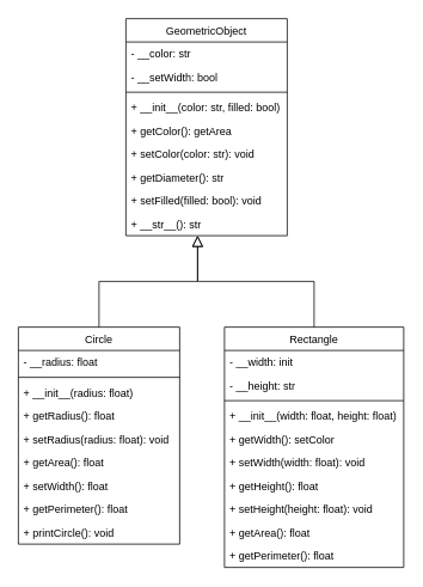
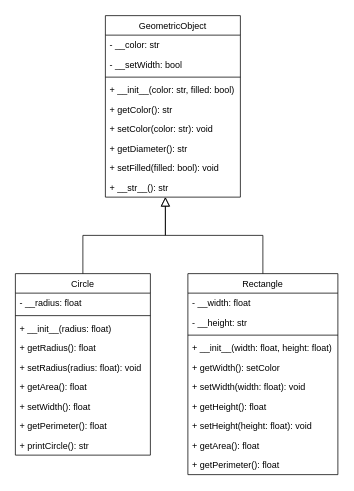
  <mxCell id="0" />
  <mxCell id="1" parent="0" />
  <mxCell id="2" value="GeometricObject" style="swimlane;fontStyle=0;align=center;verticalAlign=top;childLayout=stackLayout;horizontal=1;startSize=26;horizontalStack=0;resizeParent=1;resizeLast=0;collapsible=1;marginBottom=0;rounded=0;shadow=0;strokeWidth=1;" parent="1" vertex="1"><mxGeometry x="140" width="180" height="242" as="geometry" y="20"><mxRectangle x="230" y="140" width="160" height="26" as="alternateBounds" /></mxGeometry></mxCell>
  <mxCell id="3" value="- __color: str" style="text;align=left;verticalAlign=top;spacingLeft=4;spacingRight=4;overflow=hidden;rotatable=0;points=[[0,0.5],[1,0.5]];portConstraint=eastwest;" parent="2" vertex="1"><mxGeometry y="26" width="180" height="26" as="geometry" /></mxCell>
  <mxCell id="4" value="- __setWidth: bool" style="text;align=left;verticalAlign=top;spacingLeft=4;spacingRight=4;overflow=hidden;rotatable=0;points=[[0,0.5],[1,0.5]];portConstraint=eastwest;rounded=0;shadow=0;html=0;" parent="2" vertex="1"><mxGeometry y="52" width="180" height="26" as="geometry" /></mxCell>
  <mxCell id="5" value="" style="line;html=1;strokeWidth=1;align=left;verticalAlign=middle;spacingTop=-1;spacingLeft=3;spacingRight=3;rotatable=0;labelPosition=right;points=[];portConstraint=eastwest;" parent="2" vertex="1"><mxGeometry y="78" width="180" height="8" as="geometry" /></mxCell>
  <mxCell id="6" value="+ __init__(color: str, filled: bool)" style="text;align=left;verticalAlign=top;spacingLeft=4;spacingRight=4;overflow=hidden;rotatable=0;points=[[0,0.5],[1,0.5]];portConstraint=eastwest;" parent="2" vertex="1"><mxGeometry y="86" width="180" height="26" as="geometry" /></mxCell>
- <mxCell id="7" value="+ getColor(): getArea" style="text;align=left;verticalAlign=top;spacingLeft=4;spacingRight=4;overflow=hidden;rotatable=0;points=[[0,0.5],[1,0.5]];portConstraint=eastwest;" vertex="1" parent="2"><mxGeometry y="112" width="180" height="26" as="geometry" /></mxCell>
+ <mxCell id="7" value="+ getColor(): str" style="text;align=left;verticalAlign=top;spacingLeft=4;spacingRight=4;overflow=hidden;rotatable=0;points=[[0,0.5],[1,0.5]];portConstraint=eastwest;" vertex="1" parent="2"><mxGeometry y="112" width="180" height="26" as="geometry" /></mxCell>
  <mxCell id="8" value="+ setColor(color: str): void" style="text;align=left;verticalAlign=top;spacingLeft=4;spacingRight=4;overflow=hidden;rotatable=0;points=[[0,0.5],[1,0.5]];portConstraint=eastwest;" vertex="1" parent="2"><mxGeometry y="138" width="180" height="26" as="geometry" /></mxCell>
  <mxCell id="9" value="+ getDiameter(): str" style="text;align=left;verticalAlign=top;spacingLeft=4;spacingRight=4;overflow=hidden;rotatable=0;points=[[0,0.5],[1,0.5]];portConstraint=eastwest;" vertex="1" parent="2"><mxGeometry y="164" width="180" height="26" as="geometry" /></mxCell>
  <mxCell id="10" value="+ setFilled(filled: bool): void" style="text;align=left;verticalAlign=top;spacingLeft=4;spacingRight=4;overflow=hidden;rotatable=0;points=[[0,0.5],[1,0.5]];portConstraint=eastwest;" vertex="1" parent="2"><mxGeometry y="190" width="180" height="26" as="geometry" /></mxCell>
  <mxCell id="11" value="+ __str__(): str" style="text;align=left;verticalAlign=top;spacingLeft=4;spacingRight=4;overflow=hidden;rotatable=0;points=[[0,0.5],[1,0.5]];portConstraint=eastwest;" vertex="1" parent="2"><mxGeometry y="216" width="180" height="26" as="geometry" /></mxCell>
  <mxCell id="12" value="Circle" style="swimlane;fontStyle=0;align=center;verticalAlign=top;childLayout=stackLayout;horizontal=1;startSize=26;horizontalStack=0;resizeParent=1;resizeLast=0;collapsible=1;marginBottom=0;rounded=0;shadow=0;strokeWidth=1;" parent="1" vertex="1"><mxGeometry y="364" width="180" height="242" as="geometry" x="20"><mxRectangle x="130" y="380" width="160" height="26" as="alternateBounds" /></mxGeometry></mxCell>
  <mxCell id="13" value="- __radius: float" style="text;align=left;verticalAlign=top;spacingLeft=4;spacingRight=4;overflow=hidden;rotatable=0;points=[[0,0.5],[1,0.5]];portConstraint=eastwest;" parent="12" vertex="1"><mxGeometry y="26" width="180" height="26" as="geometry" /></mxCell>
  <mxCell id="14" value="" style="line;html=1;strokeWidth=1;align=left;verticalAlign=middle;spacingTop=-1;spacingLeft=3;spacingRight=3;rotatable=0;labelPosition=right;points=[];portConstraint=eastwest;" parent="12" vertex="1"><mxGeometry y="52" width="180" height="8" as="geometry" /></mxCell>
  <mxCell id="15" value="+ __init__(radius: float)" style="text;align=left;verticalAlign=top;spacingLeft=4;spacingRight=4;overflow=hidden;rotatable=0;points=[[0,0.5],[1,0.5]];portConstraint=eastwest;" parent="12" vertex="1"><mxGeometry y="60" width="180" height="26" as="geometry" /></mxCell>
  <mxCell id="16" value="+ getRadius(): float" style="text;align=left;verticalAlign=top;spacingLeft=4;spacingRight=4;overflow=hidden;rotatable=0;points=[[0,0.5],[1,0.5]];portConstraint=eastwest;" vertex="1" parent="12"><mxGeometry y="86" width="180" height="26" as="geometry" /></mxCell>
  <mxCell id="17" value="+ setRadius(radius: float): void" style="text;align=left;verticalAlign=top;spacingLeft=4;spacingRight=4;overflow=hidden;rotatable=0;points=[[0,0.5],[1,0.5]];portConstraint=eastwest;" vertex="1" parent="12"><mxGeometry y="112" width="180" height="26" as="geometry" /></mxCell>
  <mxCell id="18" value="+ getArea(): float" style="text;align=left;verticalAlign=top;spacingLeft=4;spacingRight=4;overflow=hidden;rotatable=0;points=[[0,0.5],[1,0.5]];portConstraint=eastwest;" vertex="1" parent="12"><mxGeometry y="138" width="180" height="26" as="geometry" /></mxCell>
  <mxCell id="19" value="+ setWidth(): float" style="text;align=left;verticalAlign=top;spacingLeft=4;spacingRight=4;overflow=hidden;rotatable=0;points=[[0,0.5],[1,0.5]];portConstraint=eastwest;" vertex="1" parent="12"><mxGeometry y="164" width="180" height="26" as="geometry" /></mxCell>
  <mxCell id="20" value="+ getPerimeter(): float" style="text;align=left;verticalAlign=top;spacingLeft=4;spacingRight=4;overflow=hidden;rotatable=0;points=[[0,0.5],[1,0.5]];portConstraint=eastwest;" vertex="1" parent="12"><mxGeometry y="190" width="180" height="26" as="geometry" /></mxCell>
- <mxCell id="21" value="+ printCircle(): void" style="text;align=left;verticalAlign=top;spacingLeft=4;spacingRight=4;overflow=hidden;rotatable=0;points=[[0,0.5],[1,0.5]];portConstraint=eastwest;" vertex="1" parent="12"><mxGeometry y="216" width="180" height="26" as="geometry" /></mxCell>
+ <mxCell id="21" value="+ printCircle(): str" style="text;align=left;verticalAlign=top;spacingLeft=4;spacingRight=4;overflow=hidden;rotatable=0;points=[[0,0.5],[1,0.5]];portConstraint=eastwest;" vertex="1" parent="12"><mxGeometry y="216" width="180" height="26" as="geometry" /></mxCell>
  <mxCell id="22" value="" style="endArrow=block;endSize=10;endFill=0;shadow=0;strokeWidth=1;rounded=0;curved=0;edgeStyle=elbowEdgeStyle;elbow=vertical;" parent="1" source="12" edge="1"><mxGeometry width="160" relative="1" as="geometry"><mxPoint x="120" y="207" as="sourcePoint" /><mxPoint x="220" y="262" as="targetPoint" /></mxGeometry></mxCell>
  <mxCell id="23" value="Rectangle" style="swimlane;fontStyle=0;align=center;verticalAlign=top;childLayout=stackLayout;horizontal=1;startSize=26;horizontalStack=0;resizeParent=1;resizeLast=0;collapsible=1;marginBottom=0;rounded=0;shadow=0;strokeWidth=1;" parent="1" vertex="1"><mxGeometry x="250" y="364" width="200" height="268" as="geometry"><mxRectangle x="340" y="380" width="170" height="26" as="alternateBounds" /></mxGeometry></mxCell>
- <mxCell id="24" value="- __width: init" style="text;align=left;verticalAlign=top;spacingLeft=4;spacingRight=4;overflow=hidden;rotatable=0;points=[[0,0.5],[1,0.5]];portConstraint=eastwest;" parent="23" vertex="1"><mxGeometry y="26" width="200" height="26" as="geometry" /></mxCell>
+ <mxCell id="24" value="- __width: float" style="text;align=left;verticalAlign=top;spacingLeft=4;spacingRight=4;overflow=hidden;rotatable=0;points=[[0,0.5],[1,0.5]];portConstraint=eastwest;" parent="23" vertex="1"><mxGeometry y="26" width="200" height="26" as="geometry" /></mxCell>
  <mxCell id="25" value="- __height: str" style="text;align=left;verticalAlign=top;spacingLeft=4;spacingRight=4;overflow=hidden;rotatable=0;points=[[0,0.5],[1,0.5]];portConstraint=eastwest;" vertex="1" parent="23"><mxGeometry y="52" width="200" height="26" as="geometry" /></mxCell>
  <mxCell id="26" value="" style="line;html=1;strokeWidth=1;align=left;verticalAlign=middle;spacingTop=-1;spacingLeft=3;spacingRight=3;rotatable=0;labelPosition=right;points=[];portConstraint=eastwest;" parent="23" vertex="1"><mxGeometry y="78" width="200" height="8" as="geometry" /></mxCell>
  <mxCell id="27" value="+ __init__(width: float, height: float)" style="text;align=left;verticalAlign=top;spacingLeft=4;spacingRight=4;overflow=hidden;rotatable=0;points=[[0,0.5],[1,0.5]];portConstraint=eastwest;" vertex="1" parent="23"><mxGeometry y="86" width="200" height="26" as="geometry" /></mxCell>
  <mxCell id="28" value="+ getWidth(): setColor" style="text;align=left;verticalAlign=top;spacingLeft=4;spacingRight=4;overflow=hidden;rotatable=0;points=[[0,0.5],[1,0.5]];portConstraint=eastwest;" vertex="1" parent="23"><mxGeometry y="112" width="200" height="26" as="geometry" /></mxCell>
  <mxCell id="29" value="+ setWidth(width: float): void" style="text;align=left;verticalAlign=top;spacingLeft=4;spacingRight=4;overflow=hidden;rotatable=0;points=[[0,0.5],[1,0.5]];portConstraint=eastwest;" vertex="1" parent="23"><mxGeometry y="138" width="200" height="26" as="geometry" /></mxCell>
  <mxCell id="30" value="+ getHeight(): float" style="text;align=left;verticalAlign=top;spacingLeft=4;spacingRight=4;overflow=hidden;rotatable=0;points=[[0,0.5],[1,0.5]];portConstraint=eastwest;" vertex="1" parent="23"><mxGeometry y="164" width="200" height="26" as="geometry" /></mxCell>
  <mxCell id="31" value="+ setHeight(height: float): void" style="text;align=left;verticalAlign=top;spacingLeft=4;spacingRight=4;overflow=hidden;rotatable=0;points=[[0,0.5],[1,0.5]];portConstraint=eastwest;" vertex="1" parent="23"><mxGeometry y="190" width="200" height="26" as="geometry" /></mxCell>
  <mxCell id="32" value="+ getArea(): float" style="text;align=left;verticalAlign=top;spacingLeft=4;spacingRight=4;overflow=hidden;rotatable=0;points=[[0,0.5],[1,0.5]];portConstraint=eastwest;" vertex="1" parent="23"><mxGeometry y="216" width="200" height="26" as="geometry" /></mxCell>
  <mxCell id="33" value="+ getPerimeter(): float" style="text;align=left;verticalAlign=top;spacingLeft=4;spacingRight=4;overflow=hidden;rotatable=0;points=[[0,0.5],[1,0.5]];portConstraint=eastwest;" vertex="1" parent="23"><mxGeometry y="242" width="200" height="26" as="geometry" /></mxCell>
  <mxCell id="34" value="" style="endArrow=block;endSize=10;endFill=0;shadow=0;strokeWidth=1;rounded=0;curved=0;edgeStyle=elbowEdgeStyle;elbow=vertical;" parent="1" source="23" edge="1"><mxGeometry width="160" relative="1" as="geometry"><mxPoint x="130" y="377" as="sourcePoint" /><mxPoint x="220" y="262" as="targetPoint" /></mxGeometry></mxCell>
